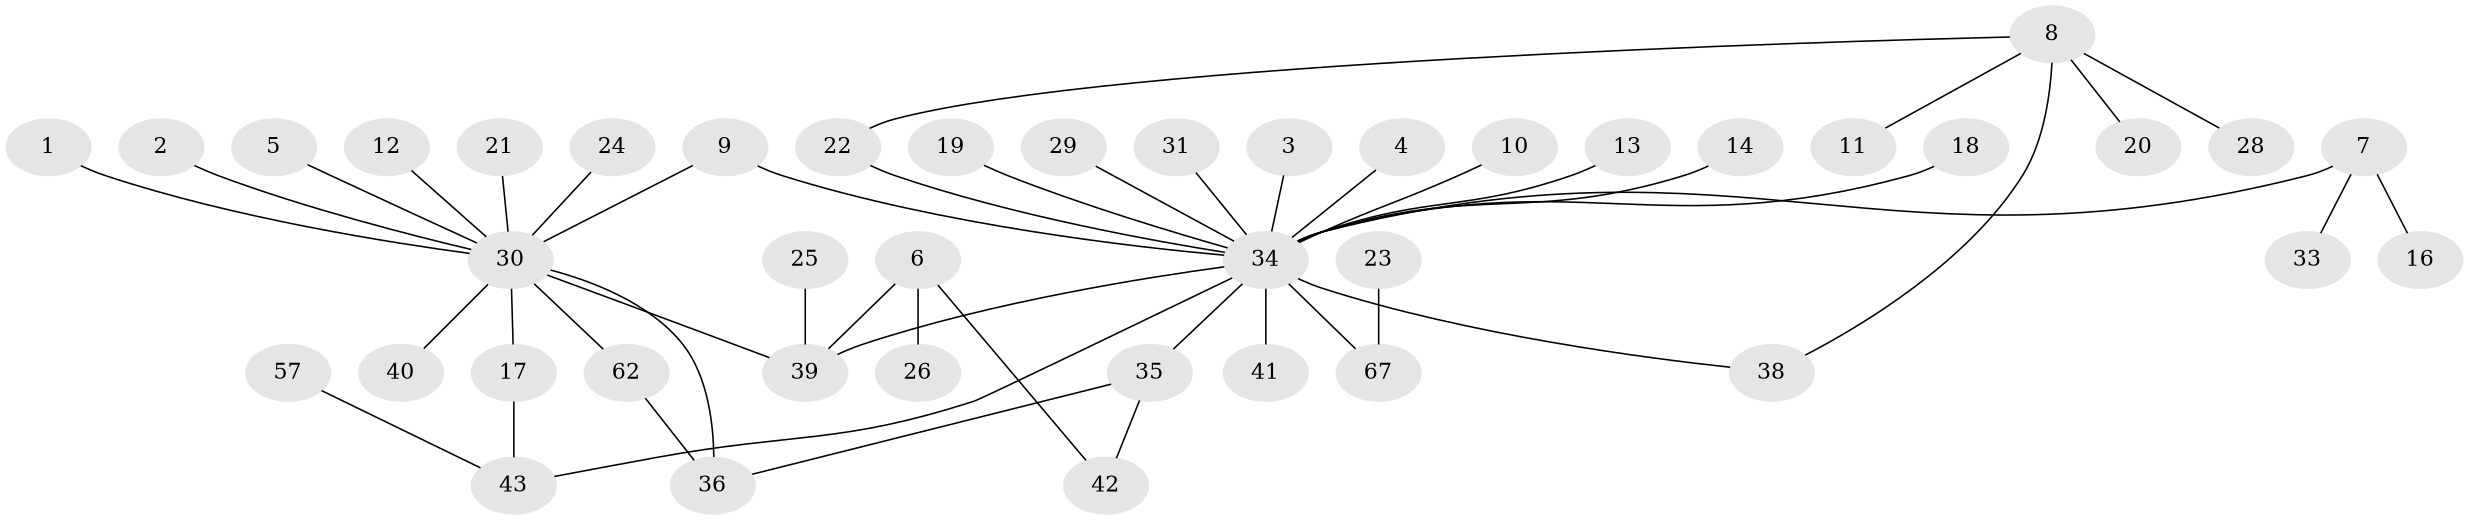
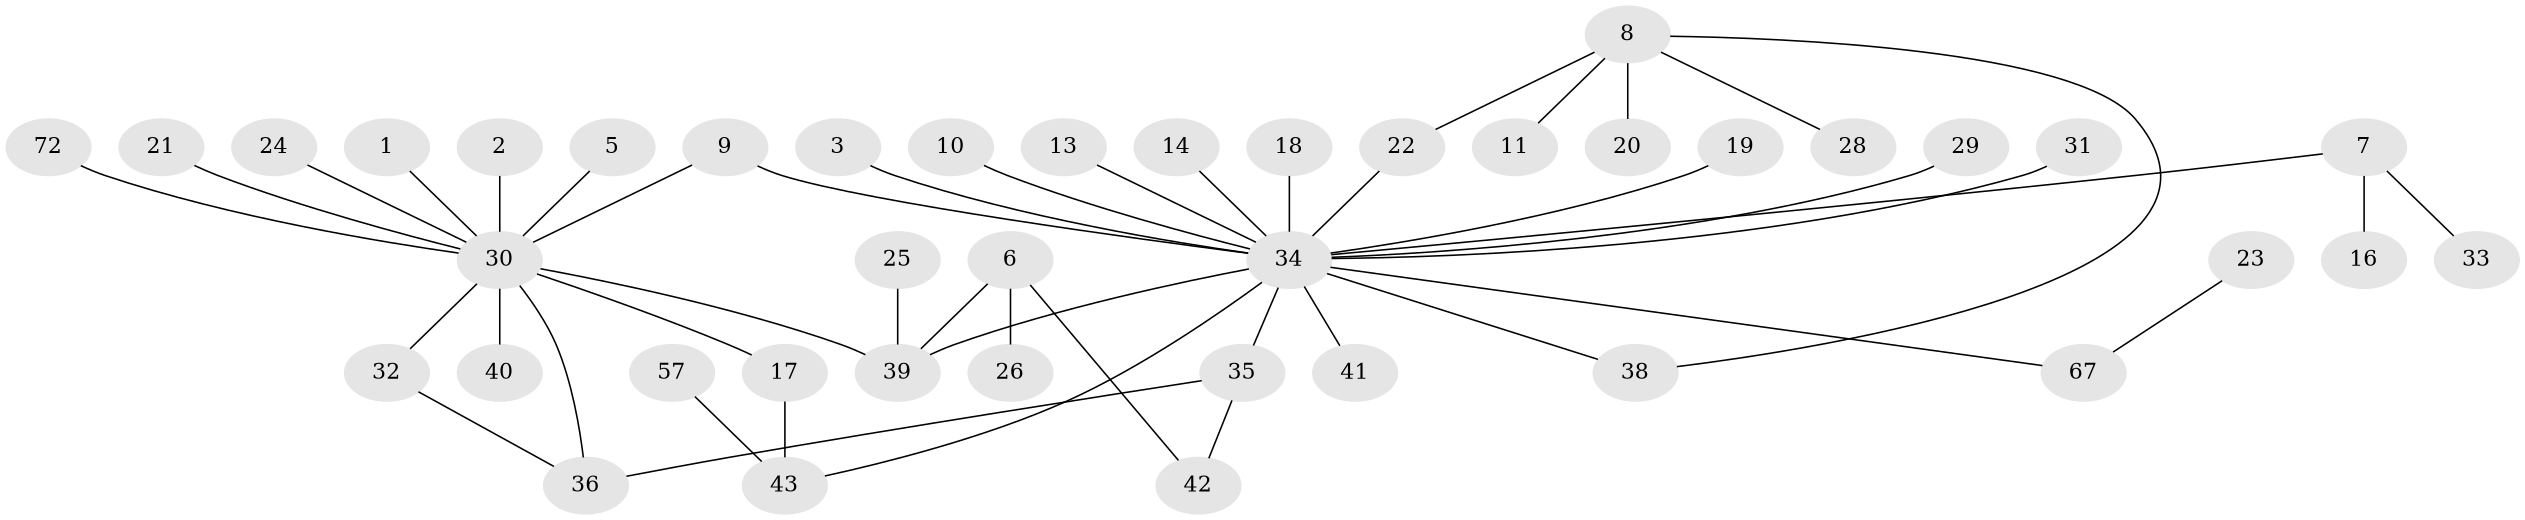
  graph {
    node [color=gray90 style=filled]
    edge [weight=1.0]
    1
    30
    39
    17
-   32 [label=62]
+   32
    36
    40
    2
    3
    34
    35
    43
    n13 [label=67]
    38
    41
-   4
    5
    6
    26
    42
    7
    16
    33
    8
    11
    20
    22
    28
    9
    10
-   12
+   12 [label=72]
    13
    14
    18
    19
    21
    23
    24
    25
    n40 [label=57]
    29
    31
    1 -- 30
    30 -- 39
    30 -- 17
    30 -- 32
    30 -- 36
    30 -- 40
    17 -- 43
    32 -- 36
    2 -- 30
    3 -- 34
    34 -- 39
    34 -- 35
    34 -- 43
    34 -- n13
    34 -- 38
    34 -- 41
    35 -- 36
    35 -- 42
-   4 -- 34
    5 -- 30
    6 -- 39
    6 -- 26
    6 -- 42
    7 -- 34
    7 -- 16
    7 -- 33
    8 -- 38
    8 -- 11
    8 -- 20
    8 -- 22
    8 -- 28
    22 -- 34
    9 -- 30
    9 -- 34
    10 -- 34
    12 -- 30
    13 -- 34
    14 -- 34
    18 -- 34
    19 -- 34
    21 -- 30
    23 -- n13
    24 -- 30
    25 -- 39
    n40 -- 43
    29 -- 34
    31 -- 34
  }
